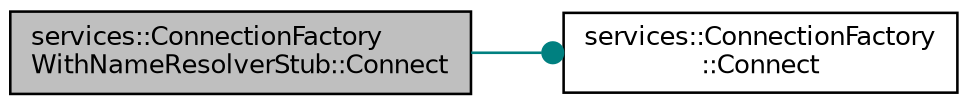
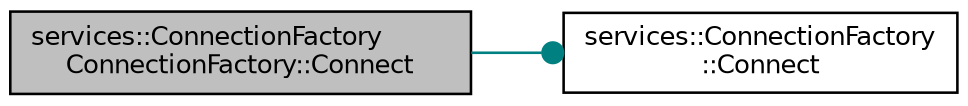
  digraph {
    rankdir=LR
    node [color=black fontname=Helvetica fontsize=10 shape=record style=filled]
-   n1 [fillcolor=grey75 fontcolor=black height=0.2 label="services::ConnectionFactory\lWithNameResolverStub::Connect" width=0.4]
+   n1 [fillcolor=grey75 fontcolor=black height=0.2 label="services::ConnectionFactory\lConnectionFactory::Connect" width=0.4]
    n2 [fillcolor=white height=0.2 label="services::ConnectionFactory\l::Connect" width=0.4]
    n1 -> n2 [color=teal fontname=Helvetica fontsize=10 labelfontname=Helvetica labelfontsize=10 style=solid arrowhead=dot]
  }
